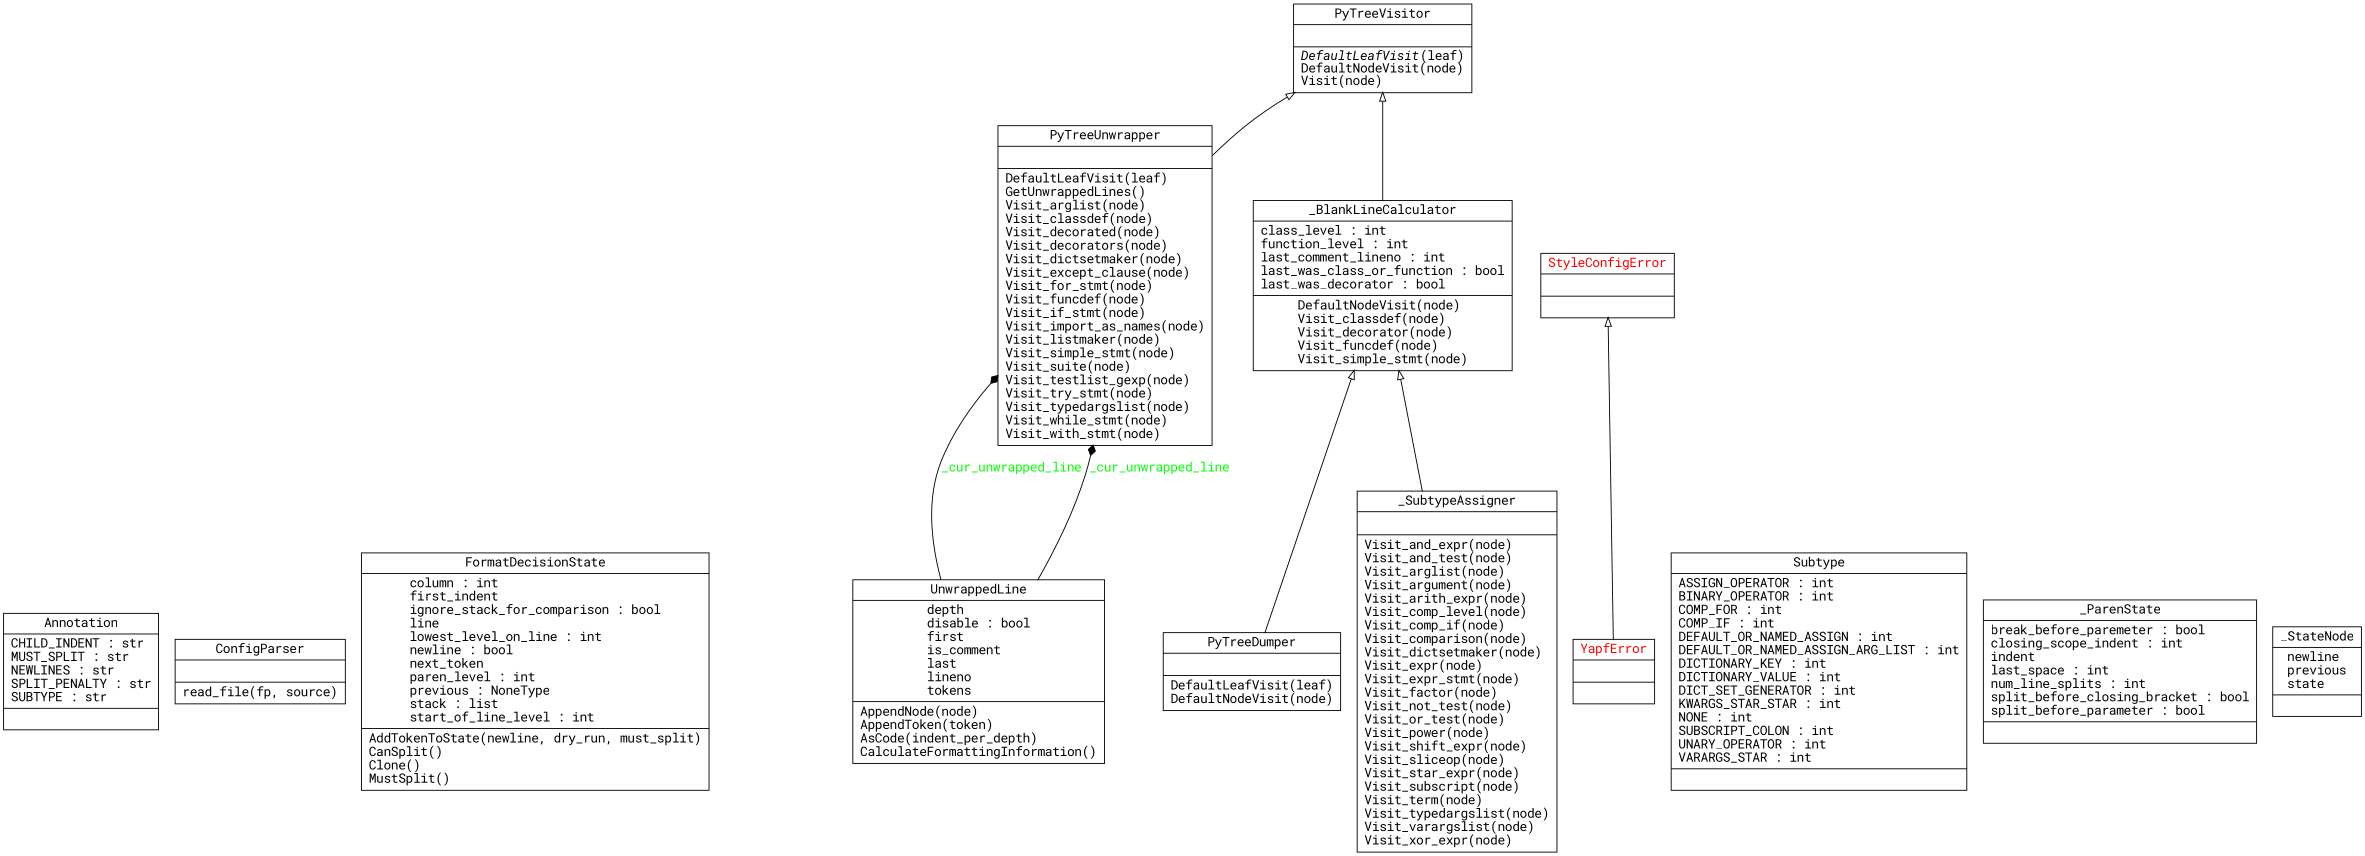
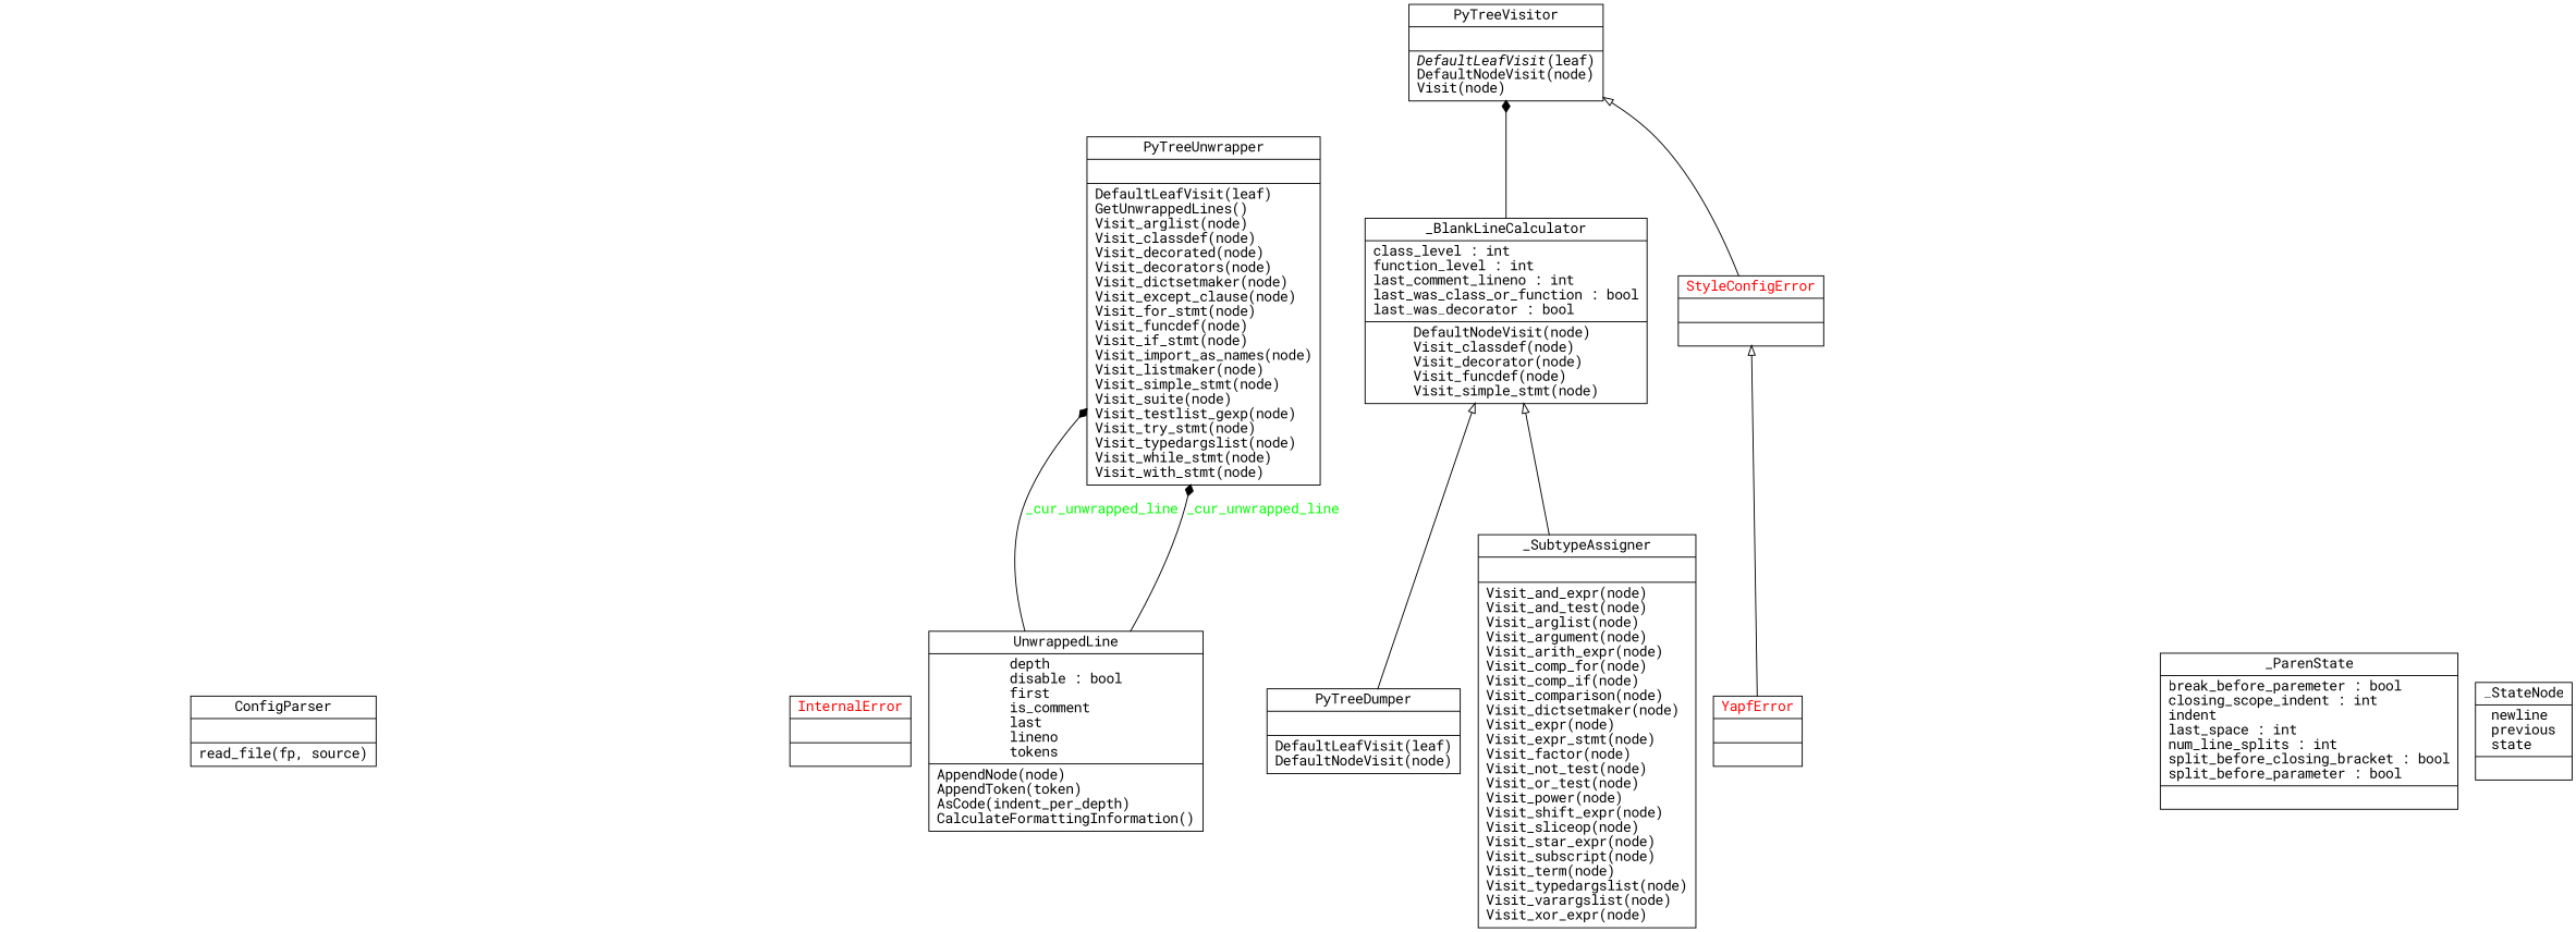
  digraph {
    fontname="Roboto Mono"
    rankdir=BT
    node [color=black fontcolor=black fontname="Roboto Mono" shape=record style=solid]
    edge [arrowhead=empty arrowtail=none fontname="Roboto Mono"]
-   n1 [label=<{Annotation|CHILD_INDENT : str<br ALIGN="LEFT"/>MUST_SPLIT : str<br ALIGN="LEFT"/>NEWLINES : str<br ALIGN="LEFT"/>SPLIT_PENALTY : str<br ALIGN="LEFT"/>SUBTYPE : str<br ALIGN="LEFT"/>|}>]
    n2 [label=<{ConfigParser|<br ALIGN="LEFT"/>|read_file(fp, source)<br ALIGN="LEFT"/>}>]
-   n3 [label=<{FormatDecisionState|column : int<br ALIGN="LEFT"/>first_indent<br ALIGN="LEFT"/>ignore_stack_for_comparison : bool<br ALIGN="LEFT"/>line<br ALIGN="LEFT"/>lowest_level_on_line : int<br ALIGN="LEFT"/>newline : bool<br ALIGN="LEFT"/>next_token<br ALIGN="LEFT"/>paren_level : int<br ALIGN="LEFT"/>previous : NoneType<br ALIGN="LEFT"/>stack : list<br ALIGN="LEFT"/>start_of_line_level : int<br ALIGN="LEFT"/>|AddTokenToState(newline, dry_run, must_split)<br ALIGN="LEFT"/>CanSplit()<br ALIGN="LEFT"/>Clone()<br ALIGN="LEFT"/>MustSplit()<br ALIGN="LEFT"/>}>]
+   n4 [fontcolor=red label=<{InternalError|<br ALIGN="LEFT"/>|}>]
    n5 [label=<{PyTreeDumper|<br ALIGN="LEFT"/>|DefaultLeafVisit(leaf)<br ALIGN="LEFT"/>DefaultNodeVisit(node)<br ALIGN="LEFT"/>}>]
    n6 [label=<{_BlankLineCalculator|class_level : int<br ALIGN="LEFT"/>function_level : int<br ALIGN="LEFT"/>last_comment_lineno : int<br ALIGN="LEFT"/>last_was_class_or_function : bool<br ALIGN="LEFT"/>last_was_decorator : bool<br ALIGN="LEFT"/>|DefaultNodeVisit(node)<br ALIGN="LEFT"/>Visit_classdef(node)<br ALIGN="LEFT"/>Visit_decorator(node)<br ALIGN="LEFT"/>Visit_funcdef(node)<br ALIGN="LEFT"/>Visit_simple_stmt(node)<br ALIGN="LEFT"/>}>]
    n7 [label=<{PyTreeVisitor|<br ALIGN="LEFT"/>|<I>DefaultLeafVisit</I>(leaf)<br ALIGN="LEFT"/>DefaultNodeVisit(node)<br ALIGN="LEFT"/>Visit(node)<br ALIGN="LEFT"/>}>]
    n8 [label=<{PyTreeUnwrapper|<br ALIGN="LEFT"/>|DefaultLeafVisit(leaf)<br ALIGN="LEFT"/>GetUnwrappedLines()<br ALIGN="LEFT"/>Visit_arglist(node)<br ALIGN="LEFT"/>Visit_classdef(node)<br ALIGN="LEFT"/>Visit_decorated(node)<br ALIGN="LEFT"/>Visit_decorators(node)<br ALIGN="LEFT"/>Visit_dictsetmaker(node)<br ALIGN="LEFT"/>Visit_except_clause(node)<br ALIGN="LEFT"/>Visit_for_stmt(node)<br ALIGN="LEFT"/>Visit_funcdef(node)<br ALIGN="LEFT"/>Visit_if_stmt(node)<br ALIGN="LEFT"/>Visit_import_as_names(node)<br ALIGN="LEFT"/>Visit_listmaker(node)<br ALIGN="LEFT"/>Visit_simple_stmt(node)<br ALIGN="LEFT"/>Visit_suite(node)<br ALIGN="LEFT"/>Visit_testlist_gexp(node)<br ALIGN="LEFT"/>Visit_try_stmt(node)<br ALIGN="LEFT"/>Visit_typedargslist(node)<br ALIGN="LEFT"/>Visit_while_stmt(node)<br ALIGN="LEFT"/>Visit_with_stmt(node)<br ALIGN="LEFT"/>}>]
    n9 [fontcolor=red label=<{StyleConfigError|<br ALIGN="LEFT"/>|}>]
    n10 [fontcolor=red label=<{YapfError|<br ALIGN="LEFT"/>|}>]
-   n11 [label=<{Subtype|ASSIGN_OPERATOR : int<br ALIGN="LEFT"/>BINARY_OPERATOR : int<br ALIGN="LEFT"/>COMP_FOR : int<br ALIGN="LEFT"/>COMP_IF : int<br ALIGN="LEFT"/>DEFAULT_OR_NAMED_ASSIGN : int<br ALIGN="LEFT"/>DEFAULT_OR_NAMED_ASSIGN_ARG_LIST : int<br ALIGN="LEFT"/>DICTIONARY_KEY : int<br ALIGN="LEFT"/>DICTIONARY_VALUE : int<br ALIGN="LEFT"/>DICT_SET_GENERATOR : int<br ALIGN="LEFT"/>KWARGS_STAR_STAR : int<br ALIGN="LEFT"/>NONE : int<br ALIGN="LEFT"/>SUBSCRIPT_COLON : int<br ALIGN="LEFT"/>UNARY_OPERATOR : int<br ALIGN="LEFT"/>VARARGS_STAR : int<br ALIGN="LEFT"/>|}>]
    n12 [label=<{UnwrappedLine|depth<br ALIGN="LEFT"/>disable : bool<br ALIGN="LEFT"/>first<br ALIGN="LEFT"/>is_comment<br ALIGN="LEFT"/>last<br ALIGN="LEFT"/>lineno<br ALIGN="LEFT"/>tokens<br ALIGN="LEFT"/>|AppendNode(node)<br ALIGN="LEFT"/>AppendToken(token)<br ALIGN="LEFT"/>AsCode(indent_per_depth)<br ALIGN="LEFT"/>CalculateFormattingInformation()<br ALIGN="LEFT"/>}>]
    n13 [label=<{_ParenState|break_before_paremeter : bool<br ALIGN="LEFT"/>closing_scope_indent : int<br ALIGN="LEFT"/>indent<br ALIGN="LEFT"/>last_space : int<br ALIGN="LEFT"/>num_line_splits : int<br ALIGN="LEFT"/>split_before_closing_bracket : bool<br ALIGN="LEFT"/>split_before_parameter : bool<br ALIGN="LEFT"/>|}>]
    n14 [label=<{_StateNode|newline<br ALIGN="LEFT"/>previous<br ALIGN="LEFT"/>state<br ALIGN="LEFT"/>|}>]
-   n15 [label=<{_SubtypeAssigner|<br ALIGN="LEFT"/>|Visit_and_expr(node)<br ALIGN="LEFT"/>Visit_and_test(node)<br ALIGN="LEFT"/>Visit_arglist(node)<br ALIGN="LEFT"/>Visit_argument(node)<br ALIGN="LEFT"/>Visit_arith_expr(node)<br ALIGN="LEFT"/>Visit_comp_level(node)<br ALIGN="LEFT"/>Visit_comp_if(node)<br ALIGN="LEFT"/>Visit_comparison(node)<br ALIGN="LEFT"/>Visit_dictsetmaker(node)<br ALIGN="LEFT"/>Visit_expr(node)<br ALIGN="LEFT"/>Visit_expr_stmt(node)<br ALIGN="LEFT"/>Visit_factor(node)<br ALIGN="LEFT"/>Visit_not_test(node)<br ALIGN="LEFT"/>Visit_or_test(node)<br ALIGN="LEFT"/>Visit_power(node)<br ALIGN="LEFT"/>Visit_shift_expr(node)<br ALIGN="LEFT"/>Visit_sliceop(node)<br ALIGN="LEFT"/>Visit_star_expr(node)<br ALIGN="LEFT"/>Visit_subscript(node)<br ALIGN="LEFT"/>Visit_term(node)<br ALIGN="LEFT"/>Visit_typedargslist(node)<br ALIGN="LEFT"/>Visit_varargslist(node)<br ALIGN="LEFT"/>Visit_xor_expr(node)<br ALIGN="LEFT"/>}>]
+   n15 [label=<{_SubtypeAssigner|<br ALIGN="LEFT"/>|Visit_and_expr(node)<br ALIGN="LEFT"/>Visit_and_test(node)<br ALIGN="LEFT"/>Visit_arglist(node)<br ALIGN="LEFT"/>Visit_argument(node)<br ALIGN="LEFT"/>Visit_arith_expr(node)<br ALIGN="LEFT"/>Visit_comp_for(node)<br ALIGN="LEFT"/>Visit_comp_if(node)<br ALIGN="LEFT"/>Visit_comparison(node)<br ALIGN="LEFT"/>Visit_dictsetmaker(node)<br ALIGN="LEFT"/>Visit_expr(node)<br ALIGN="LEFT"/>Visit_expr_stmt(node)<br ALIGN="LEFT"/>Visit_factor(node)<br ALIGN="LEFT"/>Visit_not_test(node)<br ALIGN="LEFT"/>Visit_or_test(node)<br ALIGN="LEFT"/>Visit_power(node)<br ALIGN="LEFT"/>Visit_shift_expr(node)<br ALIGN="LEFT"/>Visit_sliceop(node)<br ALIGN="LEFT"/>Visit_star_expr(node)<br ALIGN="LEFT"/>Visit_subscript(node)<br ALIGN="LEFT"/>Visit_term(node)<br ALIGN="LEFT"/>Visit_typedargslist(node)<br ALIGN="LEFT"/>Visit_varargslist(node)<br ALIGN="LEFT"/>Visit_xor_expr(node)<br ALIGN="LEFT"/>}>]
    n5 -> n6
-   n6 -> n7
-   n8 -> n7
+   n6 -> n7 [arrowhead=diamond]
+   n9 -> n7
    n10 -> n9
    n12 -> n8 [arrowhead=diamond fontcolor=green label=_cur_unwrapped_line style=solid]
    n12 -> n8 [arrowhead=diamond fontcolor=green label=_cur_unwrapped_line style=solid]
    n15 -> n6
  }
